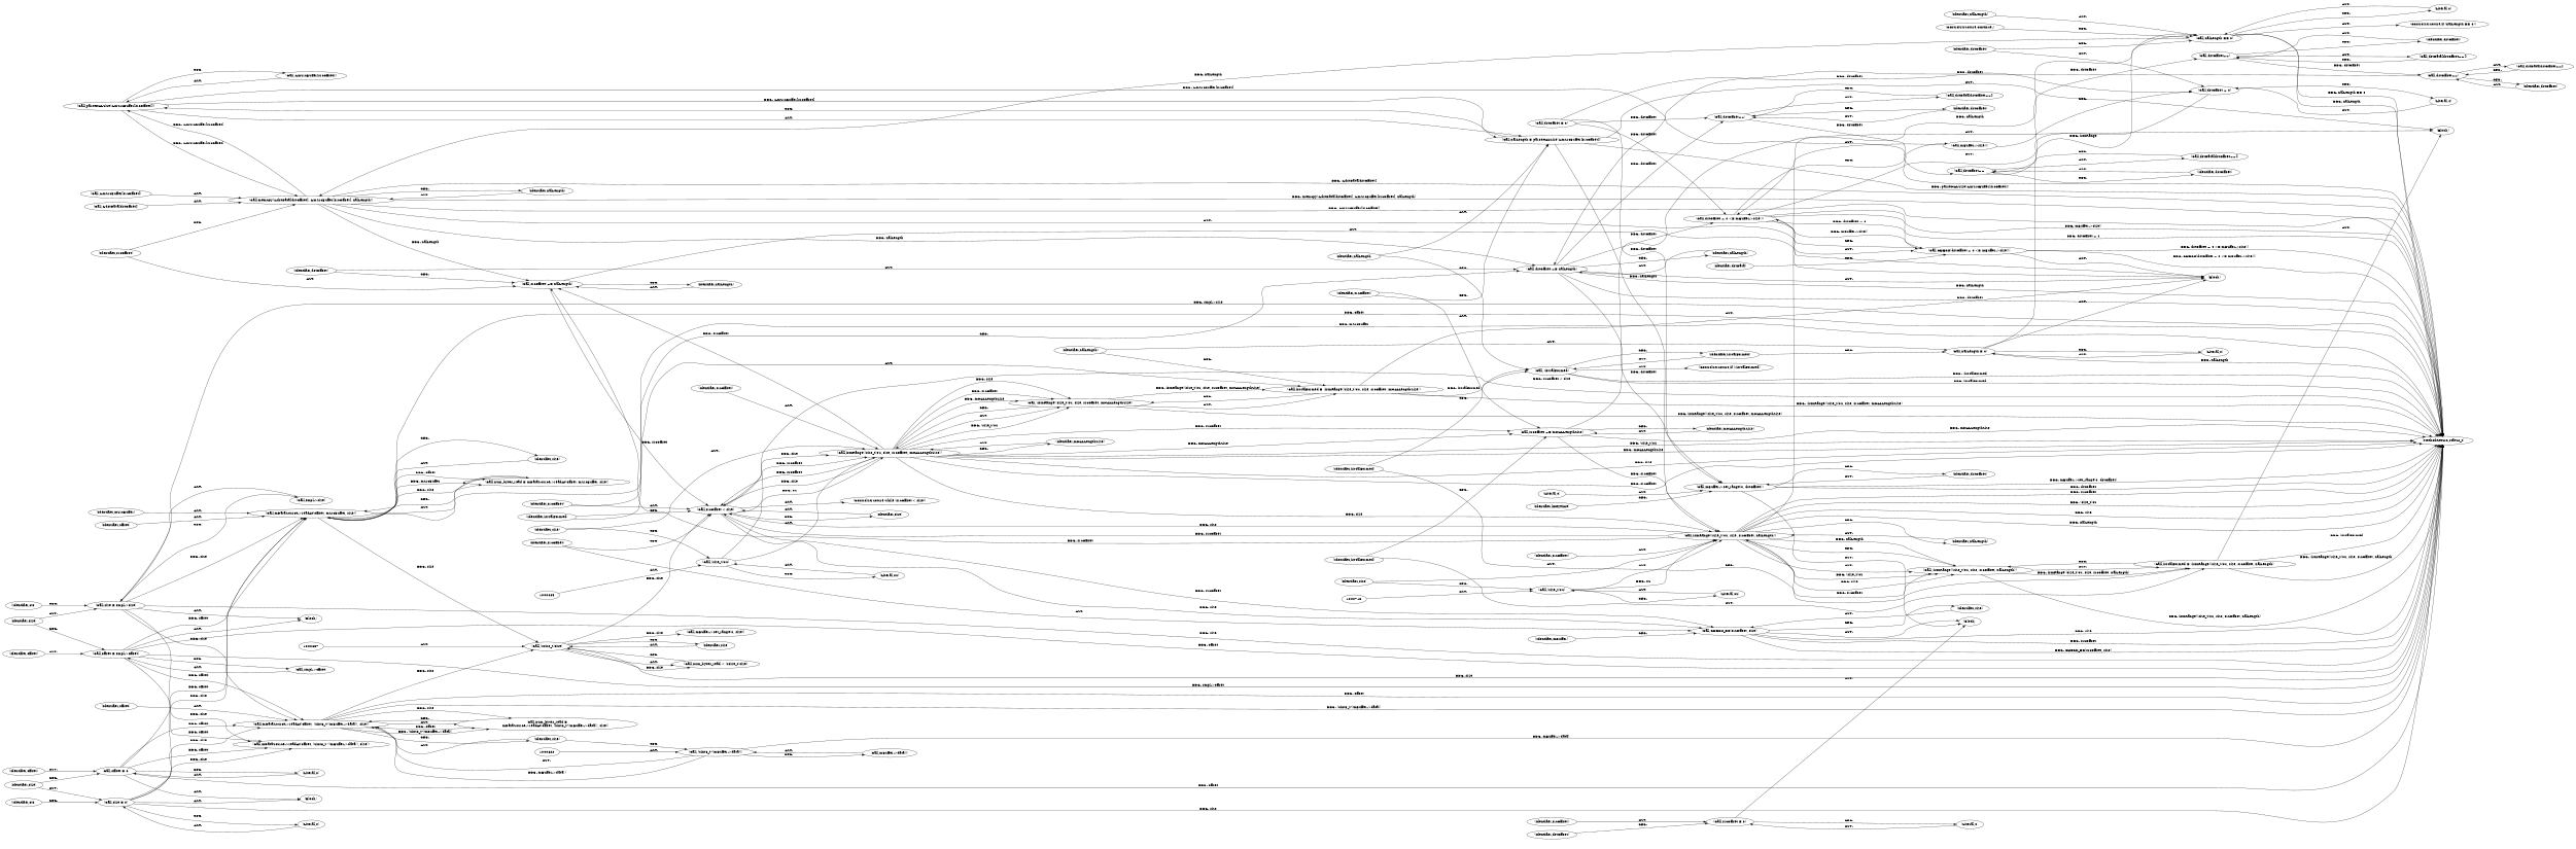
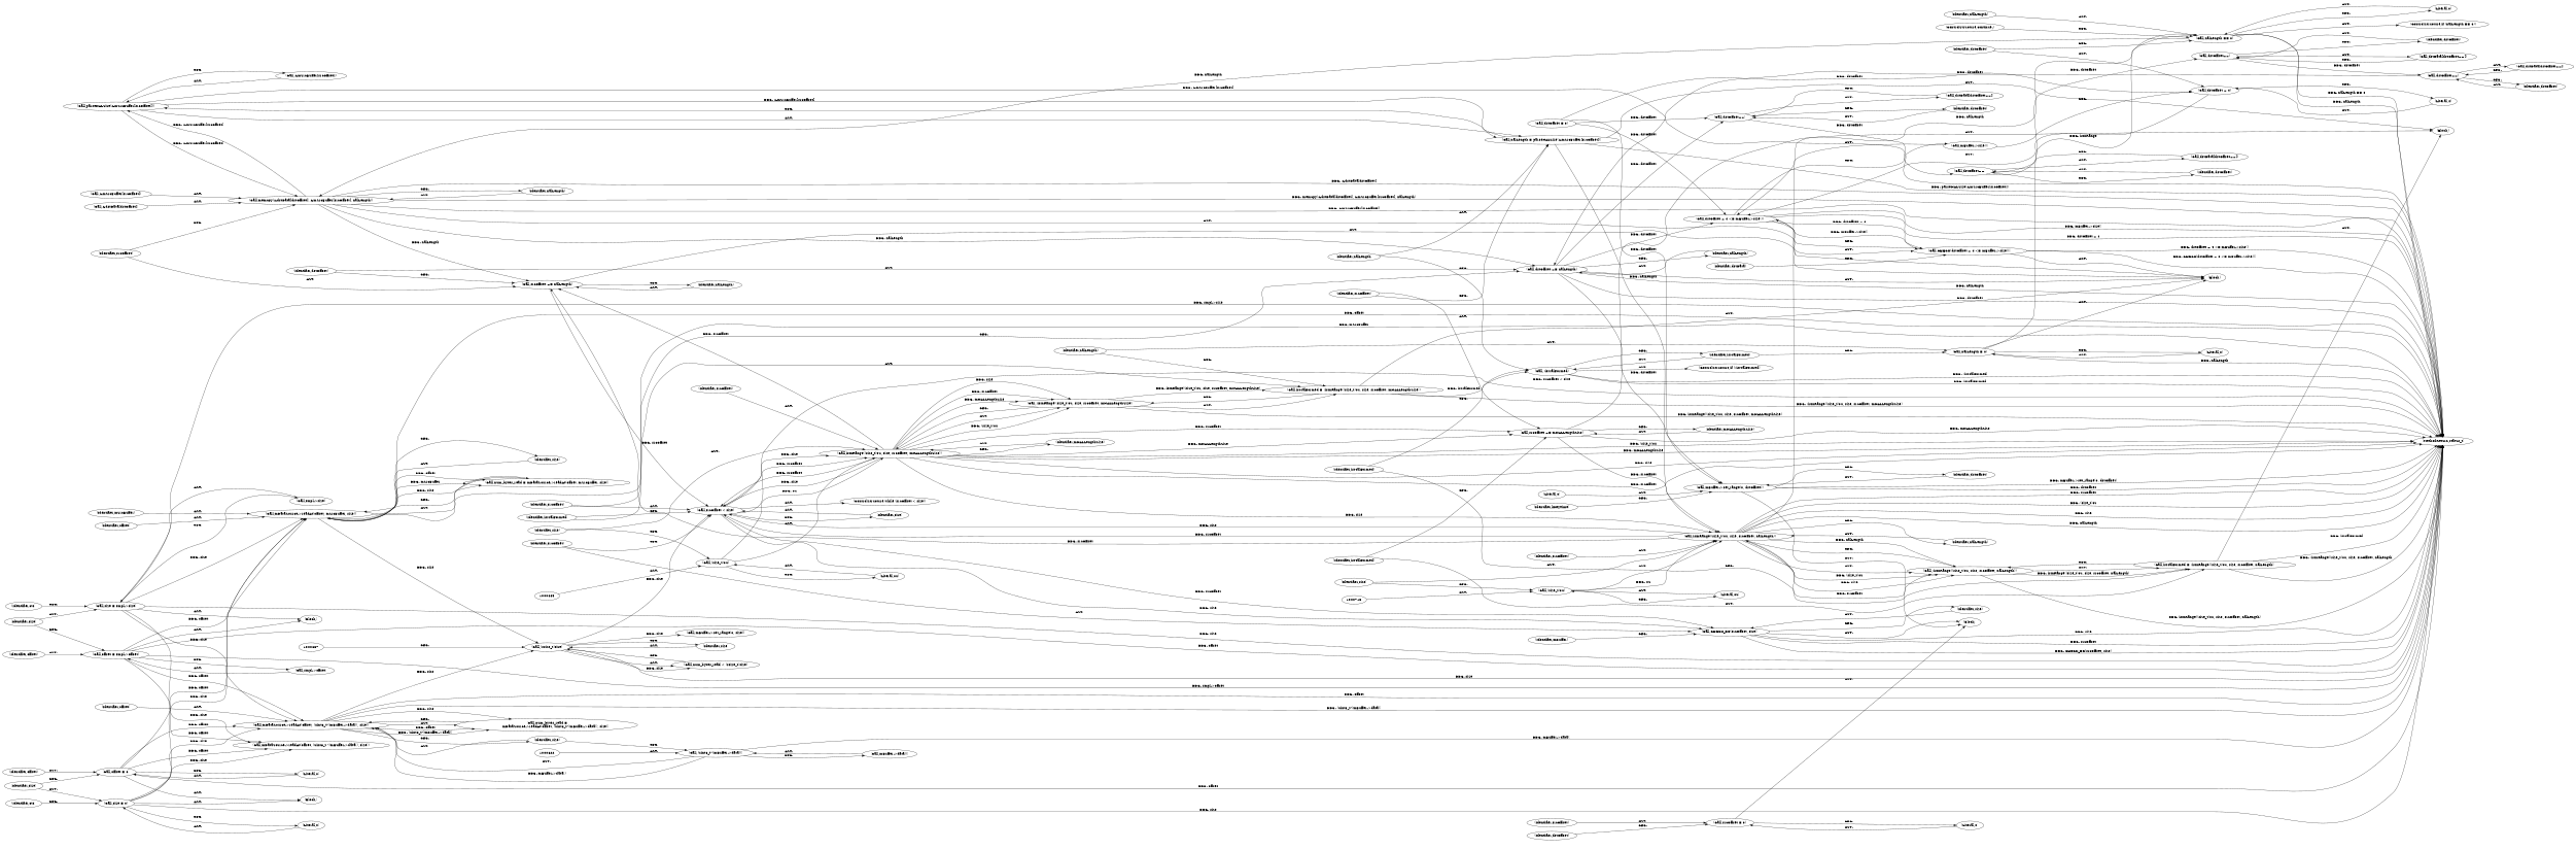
  digraph {
    rankdir=LR
    n1 [label="(Call,parseNALSize(&mSrcBuffer[srcOffset]))"]
    n2 [label="(Call,memcpy(&dstData[dstOffset], &mSrcBuffer[srcOffset], nalLength))"]
    n3 [label="(Call,nalLength = parseNALSize(&mSrcBuffer[srcOffset]))"]
    n4 [label="(MethodReturn,status_t)"]
    n5 [label="(Call,&mSrcBuffer[srcOffset])"]
    n6 [label="(Call,srcOffset += nalLength)"]
    n7 [label="(Call,dstOffset += nalLength)"]
    n8 [label="(Block,)"]
    n9 [label="(Identifier,nalLength)"]
    n10 [label="(Call,isInRange((size_t)0u, size, srcOffset, nalLength))"]
    n11 [label="(Block,)"]
    n12 [label="(Call,srcOffset < size)"]
    n13 [label="(Identifier,nalLength)"]
    n14 [label="(Call,dstOffset + 4 <= mBuffer->size())"]
    n15 [label="(Call,dstOffset++)"]
    n16 [label="(Call,mBuffer->set_range(0, dstOffset))"]
    n17 [label="(Identifier,nalLength)"]
    n18 [label="(Call,nalLength == 0)"]
    n19 [label="(Literal,0)"]
    n20 [label="(ControlStructure,if (nalLength == 0))"]
    n21 [label="(Call,!isInRange((size_t)0u, size, srcOffset, nalLength))"]
    n22 [label="(Identifier,nalLength)"]
    n23 [label="(Call,isInRange((size_t)0u, size, srcOffset, mNALLengthSize))"]
    n24 [label="(Call,CHECK_EQ(srcOffset, size))"]
    n25 [label="(ControlStructure,while (srcOffset < size))"]
    n26 [label="(Identifier,size)"]
    n27 [label="(Call,isMalFormed = !isInRange((size_t)0u, size, srcOffset, nalLength))"]
    n28 [label="(Call,(size_t)0u)"]
    n29 [label="(Literal,0u)"]
    n30 [label="(Call,srcOffset += mNALLengthSize)"]
    n31 [label="(Call,!isInRange((size_t)0u, size, srcOffset, mNALLengthSize))"]
    n32 [label="(Identifier,mNALLengthSize)"]
    n33 [label="(Identifier,mNALLengthSize)"]
    n34 [label="(Call,isMalFormed = !isInRange((size_t)0u, size, srcOffset, mNALLengthSize))"]
    n35 [label="(Call,(size_t)0u)"]
    n36 [label="(Literal,0u)"]
    n37 [label="(Block,)"]
    n38 [label="(Identifier,size)"]
    n39 [label="(Call,srcOffset = 0)"]
    n40 [label="(Literal,0)"]
    n41 [label="(Call,(ssize_t)size)"]
    n42 [label="(Call,mBuffer->set_range(0, size))"]
    n43 [label="(Identifier,size)"]
    n44 [label="(Call,num_bytes_read < (ssize_t)size)"]
    n45 [label="(Call,mDataSource->readAt(offset, mSrcBuffer, size))"]
    n46 [label="(Call,num_bytes_read = mDataSource->readAt(offset, mSrcBuffer, size))"]
    n47 [label="(Identifier,size)"]
    n48 [label="(Call,offset = smpl->offset)"]
    n49 [label="(Call,mDataSource->readAt(offset, (uint8_t*)mBuffer->data(), size))"]
    n50 [label="(Call,smpl->offset)"]
    n51 [label="(Block,)"]
    n52 [label="(Call,mDataSource->readAt(offset, (uint8_t *)mBuffer->data(), size))"]
    n53 [label="(Identifier,size)"]
    n54 [label="(Call,num_bytes_read =\n                mDataSource->readAt(offset, (uint8_t*)mBuffer->data(), size))"]
    n55 [label="(Call,offset = 0)"]
    n56 [label="(Literal,0)"]
    n57 [label="(Block,)"]
    n58 [label="(Call,size = smpl->size)"]
    n59 [label="(Call,smpl->size)"]
    n60 [label="(Call,size = 0)"]
    n61 [label="(Literal,0)"]
    n62 [label="(Call,(uint8_t*)mBuffer->data())"]
    n63 [label="(Call,mBuffer->data())"]
    n64 [label="(Call,nalLength = 0)"]
    n65 [label="(Literal,0)"]
    n66 [label="(Call,!isMalFormed)"]
    n67 [label="(ControlStructure,if (!isMalFormed))"]
    n68 [label="(Identifier,isMalFormed)"]
    n69 [label="(Call,CHECK(dstOffset + 4 <= mBuffer->size()))"]
    n70 [label="(Call,mBuffer->size())"]
    n71 [label="(Call,dstOffset + 4)"]
    n72 [label="(Literal,4)"]
    n73 [label="(Call,dstOffset++)"]
    n74 [label="(Call,dstData[dstOffset++])"]
    n75 [label="(Identifier,dstOffset)"]
    n76 [label="(Identifier,dstOffset)"]
    n77 [label="(Call,dstOffset++)"]
    n78 [label="(Identifier,dstOffset)"]
    n79 [label="(Call,dstData[dstOffset++])"]
    n80 [label="(Call,dstOffset++)"]
    n81 [label="(Identifier,dstOffset)"]
    n82 [label="(Call,dstData[dstOffset++])"]
    n83 [label="(Call,dstData[dstOffset++])"]
    n84 [label="(Identifier,dstOffset)"]
    n85 [label="(Identifier,size)"]
    n86 [label="(Identifier,srcOffset)"]
    n87 [label="(Identifier,nalLength)"]
    n88 [label="(Call,&dstData[dstOffset])"]
    n89 [label="(Identifier,size)"]
    n90 [label="(Identifier,nalLength)"]
    n91 [label="(Call,dstOffset = 0)"]
    n92 [label="(Identifier,srcOffset)"]
    n93 [label="(Identifier,cts)"]
    n94 [label="(Identifier,dstOffset)"]
    n95 [label="(Identifier,srcOffset)"]
    n96 [label="(Identifier,size)"]
    n97 [label="(Identifier,isMalFormed)"]
    n98 [label="(Identifier,dstData)"]
    n99 [label="(Identifier,cts)"]
    n100 [label="(Identifier,srcOffset)"]
    n101 [label="(Identifier,dstOffset)"]
    n102 [label="(Identifier,mBuffer)"]
    n103 [label="(Identifier,offset)"]
    n104 [label="(Identifier,nalLength)"]
    n105 [label="(Identifier,offset)"]
    n106 [label="(Identifier,dstOffset)"]
    n107 [label="(Identifier,srcOffset)"]
    n108 [label="(ControlStructure,continue;)"]
    n109 [label="(Literal,0)"]
    n110 [label="(Identifier,offset)"]
    n111 [label="(Call,&mSrcBuffer[srcOffset])"]
    n112 [label="(Identifier,offset)"]
    n113 [label="(Identifier,mSrcBuffer)"]
    n114 [label="(Identifier,srcOffset)"]
    n115 [label="(Identifier,srcOffset)"]
    n116 [label="(Identifier,isMalFormed)"]
    n117 [label="(Identifier,isMalFormed)"]
    n118 [label="(Identifier,size)"]
    n119 [label="(Identifier,kKeyTime)"]
    1000713
    1000685
    1000637
    1000622
    n1 -> n2 [label="DDG: &mSrcBuffer[srcOffset]"]
    n1 -> n3 [label="AST: "]
    n1 -> n3 [label="DDG: &mSrcBuffer[srcOffset]"]
    n1 -> n4 [label="DDG: &mSrcBuffer[srcOffset]"]
    n1 -> n5 [label="CFG: "]
    n2 -> n1 [label="DDG: &mSrcBuffer[srcOffset]"]
    n2 -> n4 [label="DDG: &mSrcBuffer[srcOffset]"]
    n2 -> n4 [label="DDG: &dstData[dstOffset]"]
    n2 -> n4 [label="DDG: memcpy(&dstData[dstOffset], &mSrcBuffer[srcOffset], nalLength)"]
    n2 -> n6 [label="DDG: nalLength"]
    n2 -> n7 [label="DDG: nalLength"]
    n2 -> n8 [label="AST: "]
    n2 -> n9 [label="CFG: "]
    n3 -> n1 [label="CFG: "]
    n3 -> n4 [label="DDG: parseNALSize(&mSrcBuffer[srcOffset])"]
    n3 -> n10 [label="DDG: nalLength"]
    n3 -> n11 [label="AST: "]
    n5 -> n1 [label="AST: "]
    n6 -> n8 [label="AST: "]
    n6 -> n12 [label="DDG: srcOffset"]
    n6 -> n13 [label="CFG: "]
    n7 -> n4 [label="DDG: nalLength"]
    n7 -> n4 [label="DDG: dstOffset"]
    n7 -> n8 [label="AST: "]
    n7 -> n14 [label="DDG: dstOffset"]
    n7 -> n15 [label="DDG: dstOffset"]
    n7 -> n16 [label="DDG: dstOffset"]
    n7 -> n17 [label="CFG: "]
    n9 -> n2 [label="AST: "]
    n10 -> n4 [label="DDG: srcOffset"]
    n10 -> n4 [label="DDG: (size_t)0u"]
    n10 -> n4 [label="DDG: size"]
    n10 -> n4 [label="DDG: nalLength"]
    n10 -> n6 [label="DDG: srcOffset"]
    n10 -> n12 [label="DDG: srcOffset"]
    n10 -> n12 [label="DDG: size"]
    n10 -> n18 [label="DDG: nalLength"]
    n10 -> n21 [label="AST: "]
    n10 -> n21 [label="DDG: (size_t)0u"]
    n10 -> n21 [label="DDG: size"]
    n10 -> n21 [label="DDG: srcOffset"]
    n10 -> n21 [label="DDG: nalLength"]
    n10 -> n22 [label="CFG: "]
    n12 -> n4 [label="DDG: srcOffset < size"]
    n12 -> n23 [label="DDG: size"]
    n12 -> n23 [label="DDG: srcOffset"]
    n12 -> n24 [label="DDG: srcOffset"]
    n12 -> n24 [label="DDG: size"]
    n12 -> n25 [label="AST: "]
    n12 -> n26 [label="CFG: "]
    n13 -> n6 [label="AST: "]
    n14 -> n4 [label="DDG: mBuffer->size()"]
    n14 -> n4 [label="DDG: dstOffset + 4"]
    n14 -> n69 [label="AST: "]
    n14 -> n69 [label="DDG: dstOffset + 4"]
    n14 -> n69 [label="DDG: mBuffer->size()"]
    n14 -> n70 [label="CFG: "]
    n15 -> n73 [label="DDG: dstOffset"]
    n15 -> n74 [label="AST: "]
    n15 -> n75 [label="CFG: "]
    n16 -> n4 [label="DDG: mBuffer->set_range(0, dstOffset)"]
    n16 -> n4 [label="DDG: dstOffset"]
    n16 -> n37 [label="AST: "]
    n16 -> n76 [label="CFG: "]
    n17 -> n7 [label="AST: "]
    n18 -> n2 [label="DDG: nalLength"]
    n18 -> n4 [label="DDG: nalLength == 0"]
    n18 -> n4 [label="DDG: nalLength"]
    n18 -> n19 [label="CFG: "]
    n18 -> n20 [label="AST: "]
    n19 -> n18 [label="AST: "]
    n21 -> n4 [label="DDG: isInRange((size_t)0u, size, srcOffset, nalLength)"]
    n21 -> n10 [label="CFG: "]
    n21 -> n27 [label="AST: "]
    n21 -> n27 [label="DDG: isInRange((size_t)0u, size, srcOffset, nalLength)"]
    n22 -> n10 [label="AST: "]
    n23 -> n4 [label="DDG: (size_t)0u"]
    n23 -> n4 [label="DDG: mNALLengthSize"]
    n23 -> n4 [label="DDG: size"]
    n23 -> n4 [label="DDG: srcOffset"]
    n23 -> n6 [label="DDG: srcOffset"]
    n23 -> n10 [label="DDG: size"]
    n23 -> n12 [label="DDG: srcOffset"]
    n23 -> n12 [label="DDG: size"]
    n23 -> n30 [label="DDG: mNALLengthSize"]
    n23 -> n30 [label="DDG: srcOffset"]
    n23 -> n31 [label="AST: "]
    n23 -> n31 [label="DDG: (size_t)0u"]
    n23 -> n31 [label="DDG: size"]
    n23 -> n31 [label="DDG: srcOffset"]
    n23 -> n31 [label="DDG: mNALLengthSize"]
    n23 -> n32 [label="CFG: "]
    n24 -> n4 [label="DDG: CHECK_EQ(srcOffset, size)"]
    n24 -> n4 [label="DDG: size"]
    n24 -> n4 [label="DDG: srcOffset"]
    n24 -> n37 [label="AST: "]
    n24 -> n38 [label="CFG: "]
    n26 -> n12 [label="AST: "]
    n27 -> n4 [label="DDG: isMalFormed"]
    n27 -> n4 [label="DDG: !isInRange((size_t)0u, size, srcOffset, nalLength)"]
    n27 -> n11 [label="AST: "]
    n27 -> n21 [label="CFG: "]
    n28 -> n10 [label="AST: "]
    n28 -> n10 [label="DDG: 0u"]
    n28 -> n29 [label="CFG: "]
    n29 -> n28 [label="AST: "]
    n30 -> n4 [label="DDG: mNALLengthSize"]
    n30 -> n10 [label="DDG: srcOffset"]
    n30 -> n11 [label="AST: "]
    n30 -> n33 [label="CFG: "]
    n31 -> n4 [label="DDG: isInRange((size_t)0u, size, srcOffset, mNALLengthSize)"]
    n31 -> n23 [label="CFG: "]
    n31 -> n34 [label="AST: "]
    n31 -> n34 [label="DDG: isInRange((size_t)0u, size, srcOffset, mNALLengthSize)"]
    n32 -> n23 [label="AST: "]
    n33 -> n30 [label="AST: "]
    n34 -> n4 [label="DDG: !isInRange((size_t)0u, size, srcOffset, mNALLengthSize)"]
    n34 -> n8 [label="AST: "]
    n34 -> n31 [label="CFG: "]
    n34 -> n66 [label="DDG: isMalFormed"]
    n35 -> n23 [label="AST: "]
    n35 -> n23 [label="DDG: 0u"]
    n35 -> n36 [label="CFG: "]
    n36 -> n35 [label="AST: "]
    n38 -> n24 [label="AST: "]
    n39 -> n37 [label="AST: "]
    n39 -> n40 [label="CFG: "]
    n40 -> n39 [label="AST: "]
    n41 -> n4 [label="DDG: size"]
    n41 -> n12 [label="DDG: size"]
    n41 -> n42 [label="DDG: size"]
    n41 -> n43 [label="CFG: "]
    n41 -> n44 [label="AST: "]
    n41 -> n44 [label="DDG: size"]
    n43 -> n41 [label="AST: "]
    n44 -> n41 [label="CFG: "]
    n45 -> n4 [label="DDG: offset"]
    n45 -> n4 [label="DDG: mSrcBuffer"]
    n45 -> n41 [label="DDG: size"]
    n45 -> n46 [label="AST: "]
    n45 -> n46 [label="DDG: offset"]
    n45 -> n46 [label="DDG: mSrcBuffer"]
    n45 -> n46 [label="DDG: size"]
    n45 -> n47 [label="CFG: "]
    n46 -> n45 [label="CFG: "]
    n47 -> n45 [label="AST: "]
    n48 -> n4 [label="DDG: offset"]
    n48 -> n4 [label="DDG: smpl->offset"]
    n48 -> n45 [label="DDG: offset"]
    n48 -> n49 [label="DDG: offset"]
    n48 -> n50 [label="CFG: "]
    n48 -> n51 [label="AST: "]
    n48 -> n52 [label="DDG: offset"]
    n49 -> n4 [label="DDG: (uint8_t*)mBuffer->data()"]
    n49 -> n4 [label="DDG: offset"]
    n49 -> n41 [label="DDG: size"]
    n49 -> n53 [label="CFG: "]
    n49 -> n54 [label="AST: "]
    n49 -> n54 [label="DDG: offset"]
    n49 -> n54 [label="DDG: (uint8_t*)mBuffer->data()"]
    n49 -> n54 [label="DDG: size"]
    n50 -> n48 [label="AST: "]
    n53 -> n49 [label="AST: "]
    n53 -> n62 [label="CFG: "]
    n54 -> n49 [label="CFG: "]
    n55 -> n4 [label="DDG: offset"]
    n55 -> n45 [label="DDG: offset"]
    n55 -> n49 [label="DDG: offset"]
    n55 -> n52 [label="DDG: offset"]
    n55 -> n56 [label="CFG: "]
    n55 -> n57 [label="AST: "]
    n56 -> n55 [label="AST: "]
    n58 -> n4 [label="DDG: smpl->size"]
    n58 -> n4 [label="DDG: size"]
    n58 -> n45 [label="DDG: size"]
    n58 -> n49 [label="DDG: size"]
    n58 -> n51 [label="AST: "]
    n58 -> n52 [label="DDG: size"]
    n58 -> n59 [label="CFG: "]
    n59 -> n58 [label="AST: "]
    n60 -> n4 [label="DDG: size"]
    n60 -> n45 [label="DDG: size"]
    n60 -> n49 [label="DDG: size"]
    n60 -> n52 [label="DDG: size"]
    n60 -> n57 [label="AST: "]
    n60 -> n61 [label="CFG: "]
    n61 -> n60 [label="AST: "]
    n62 -> n4 [label="DDG: mBuffer->data()"]
    n62 -> n49 [label="AST: "]
    n62 -> n49 [label="DDG: mBuffer->data()"]
    n62 -> n63 [label="CFG: "]
    n63 -> n62 [label="AST: "]
    n64 -> n4 [label="DDG: nalLength"]
    n64 -> n8 [label="AST: "]
    n64 -> n18 [label="DDG: isInRange"]
    n64 -> n65 [label="CFG: "]
    n65 -> n64 [label="AST: "]
    n66 -> n4 [label="DDG: !isMalFormed"]
    n66 -> n4 [label="DDG: isMalFormed"]
    n66 -> n67 [label="AST: "]
    n66 -> n68 [label="CFG: "]
    n68 -> n64 [label="CFG: "]
    n68 -> n66 [label="AST: "]
    n69 -> n4 [label="DDG: CHECK(dstOffset + 4 <= mBuffer->size())"]
    n69 -> n4 [label="DDG: dstOffset + 4 <= mBuffer->size()"]
    n69 -> n8 [label="AST: "]
    n69 -> n14 [label="CFG: "]
    n70 -> n14 [label="AST: "]
    n70 -> n71 [label="CFG: "]
    n71 -> n14 [label="AST: "]
    n71 -> n72 [label="CFG: "]
    n72 -> n71 [label="AST: "]
    n73 -> n77 [label="DDG: dstOffset"]
    n73 -> n78 [label="CFG: "]
    n73 -> n79 [label="AST: "]
    n74 -> n15 [label="CFG: "]
    n75 -> n15 [label="AST: "]
    n76 -> n16 [label="AST: "]
    n77 -> n80 [label="DDG: dstOffset"]
    n77 -> n81 [label="CFG: "]
    n77 -> n82 [label="AST: "]
    n78 -> n73 [label="AST: "]
    n79 -> n73 [label="CFG: "]
    n80 -> n7 [label="DDG: dstOffset"]
    n80 -> n83 [label="AST: "]
    n80 -> n84 [label="CFG: "]
    n81 -> n77 [label="AST: "]
    n82 -> n77 [label="CFG: "]
    n83 -> n80 [label="CFG: "]
    n84 -> n80 [label="AST: "]
    n85 -> n48 [label="CFG: "]
    n85 -> n58 [label="AST: "]
    n86 -> n23 [label="AST: "]
    n87 -> n3 [label="AST: "]
    n87 -> n66 [label="CFG: "]
    n88 -> n2 [label="AST: "]
    n89 -> n55 [label="CFG: "]
    n89 -> n60 [label="AST: "]
    n90 -> n18 [label="AST: "]
    n91 -> n14 [label="DDG: dstOffset"]
    n91 -> n15 [label="DDG: dstOffset"]
    n91 -> n16 [label="DDG: dstOffset"]
    n91 -> n71 [label="DDG: dstOffset"]
    n92 -> n39 [label="AST: "]
    n93 -> n60 [label="CFG: "]
    n94 -> n39 [label="CFG: "]
    n95 -> n3 [label="CFG: "]
    n95 -> n30 [label="AST: "]
    n96 -> n23 [label="AST: "]
    n96 -> n35 [label="CFG: "]
    n97 -> n27 [label="CFG: "]
    n97 -> n66 [label="CFG: "]
    n98 -> n69 [label="CFG: "]
    n99 -> n58 [label="CFG: "]
    n100 -> n10 [label="AST: "]
    n101 -> n6 [label="CFG: "]
    n101 -> n7 [label="AST: "]
    n102 -> n24 [label="CFG: "]
    n103 -> n49 [label="AST: "]
    n104 -> n34 [label="CFG: "]
    n104 -> n64 [label="AST: "]
    n105 -> n45 [label="AST: "]
    n106 -> n18 [label="CFG: "]
    n106 -> n71 [label="AST: "]
    n107 -> n2 [label="CFG: "]
    n107 -> n6 [label="AST: "]
    n108 -> n18 [label="CFG: "]
    n109 -> n16 [label="AST: "]
    n110 -> n55 [label="AST: "]
    n111 -> n2 [label="AST: "]
    n112 -> n48 [label="AST: "]
    n113 -> n45 [label="AST: "]
    n114 -> n7 [label="CFG: "]
    n114 -> n12 [label="AST: "]
    n115 -> n12 [label="CFG: "]
    n115 -> n24 [label="AST: "]
    n116 -> n12 [label="CFG: "]
    n116 -> n34 [label="AST: "]
    n117 -> n27 [label="AST: "]
    n117 -> n30 [label="CFG: "]
    n118 -> n10 [label="AST: "]
    n118 -> n28 [label="CFG: "]
    n119 -> n16 [label="CFG: "]
    1000713 -> n28 [label="AST: "]
    1000685 -> n35 [label="AST: "]
-   1000637 -> n41 [label="AST: "]
+   1000637 -> n41 [label="CFG: "]
    1000622 -> n62 [label="AST: "]
  }
